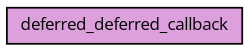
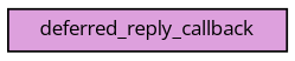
  digraph {
    rankdir=LR
    fontname="Open Sans"
-   n1 [color=black fillcolor=plum fontname="Open Sans" fontsize=10 height=0.2 label=deferred_deferred_callback shape=record style=filled width=0.4]
+   n1 [color=black fillcolor=plum fontname="Open Sans" fontsize=10 height=0.2 label=deferred_reply_callback shape=record style=filled width=0.4]
  }
